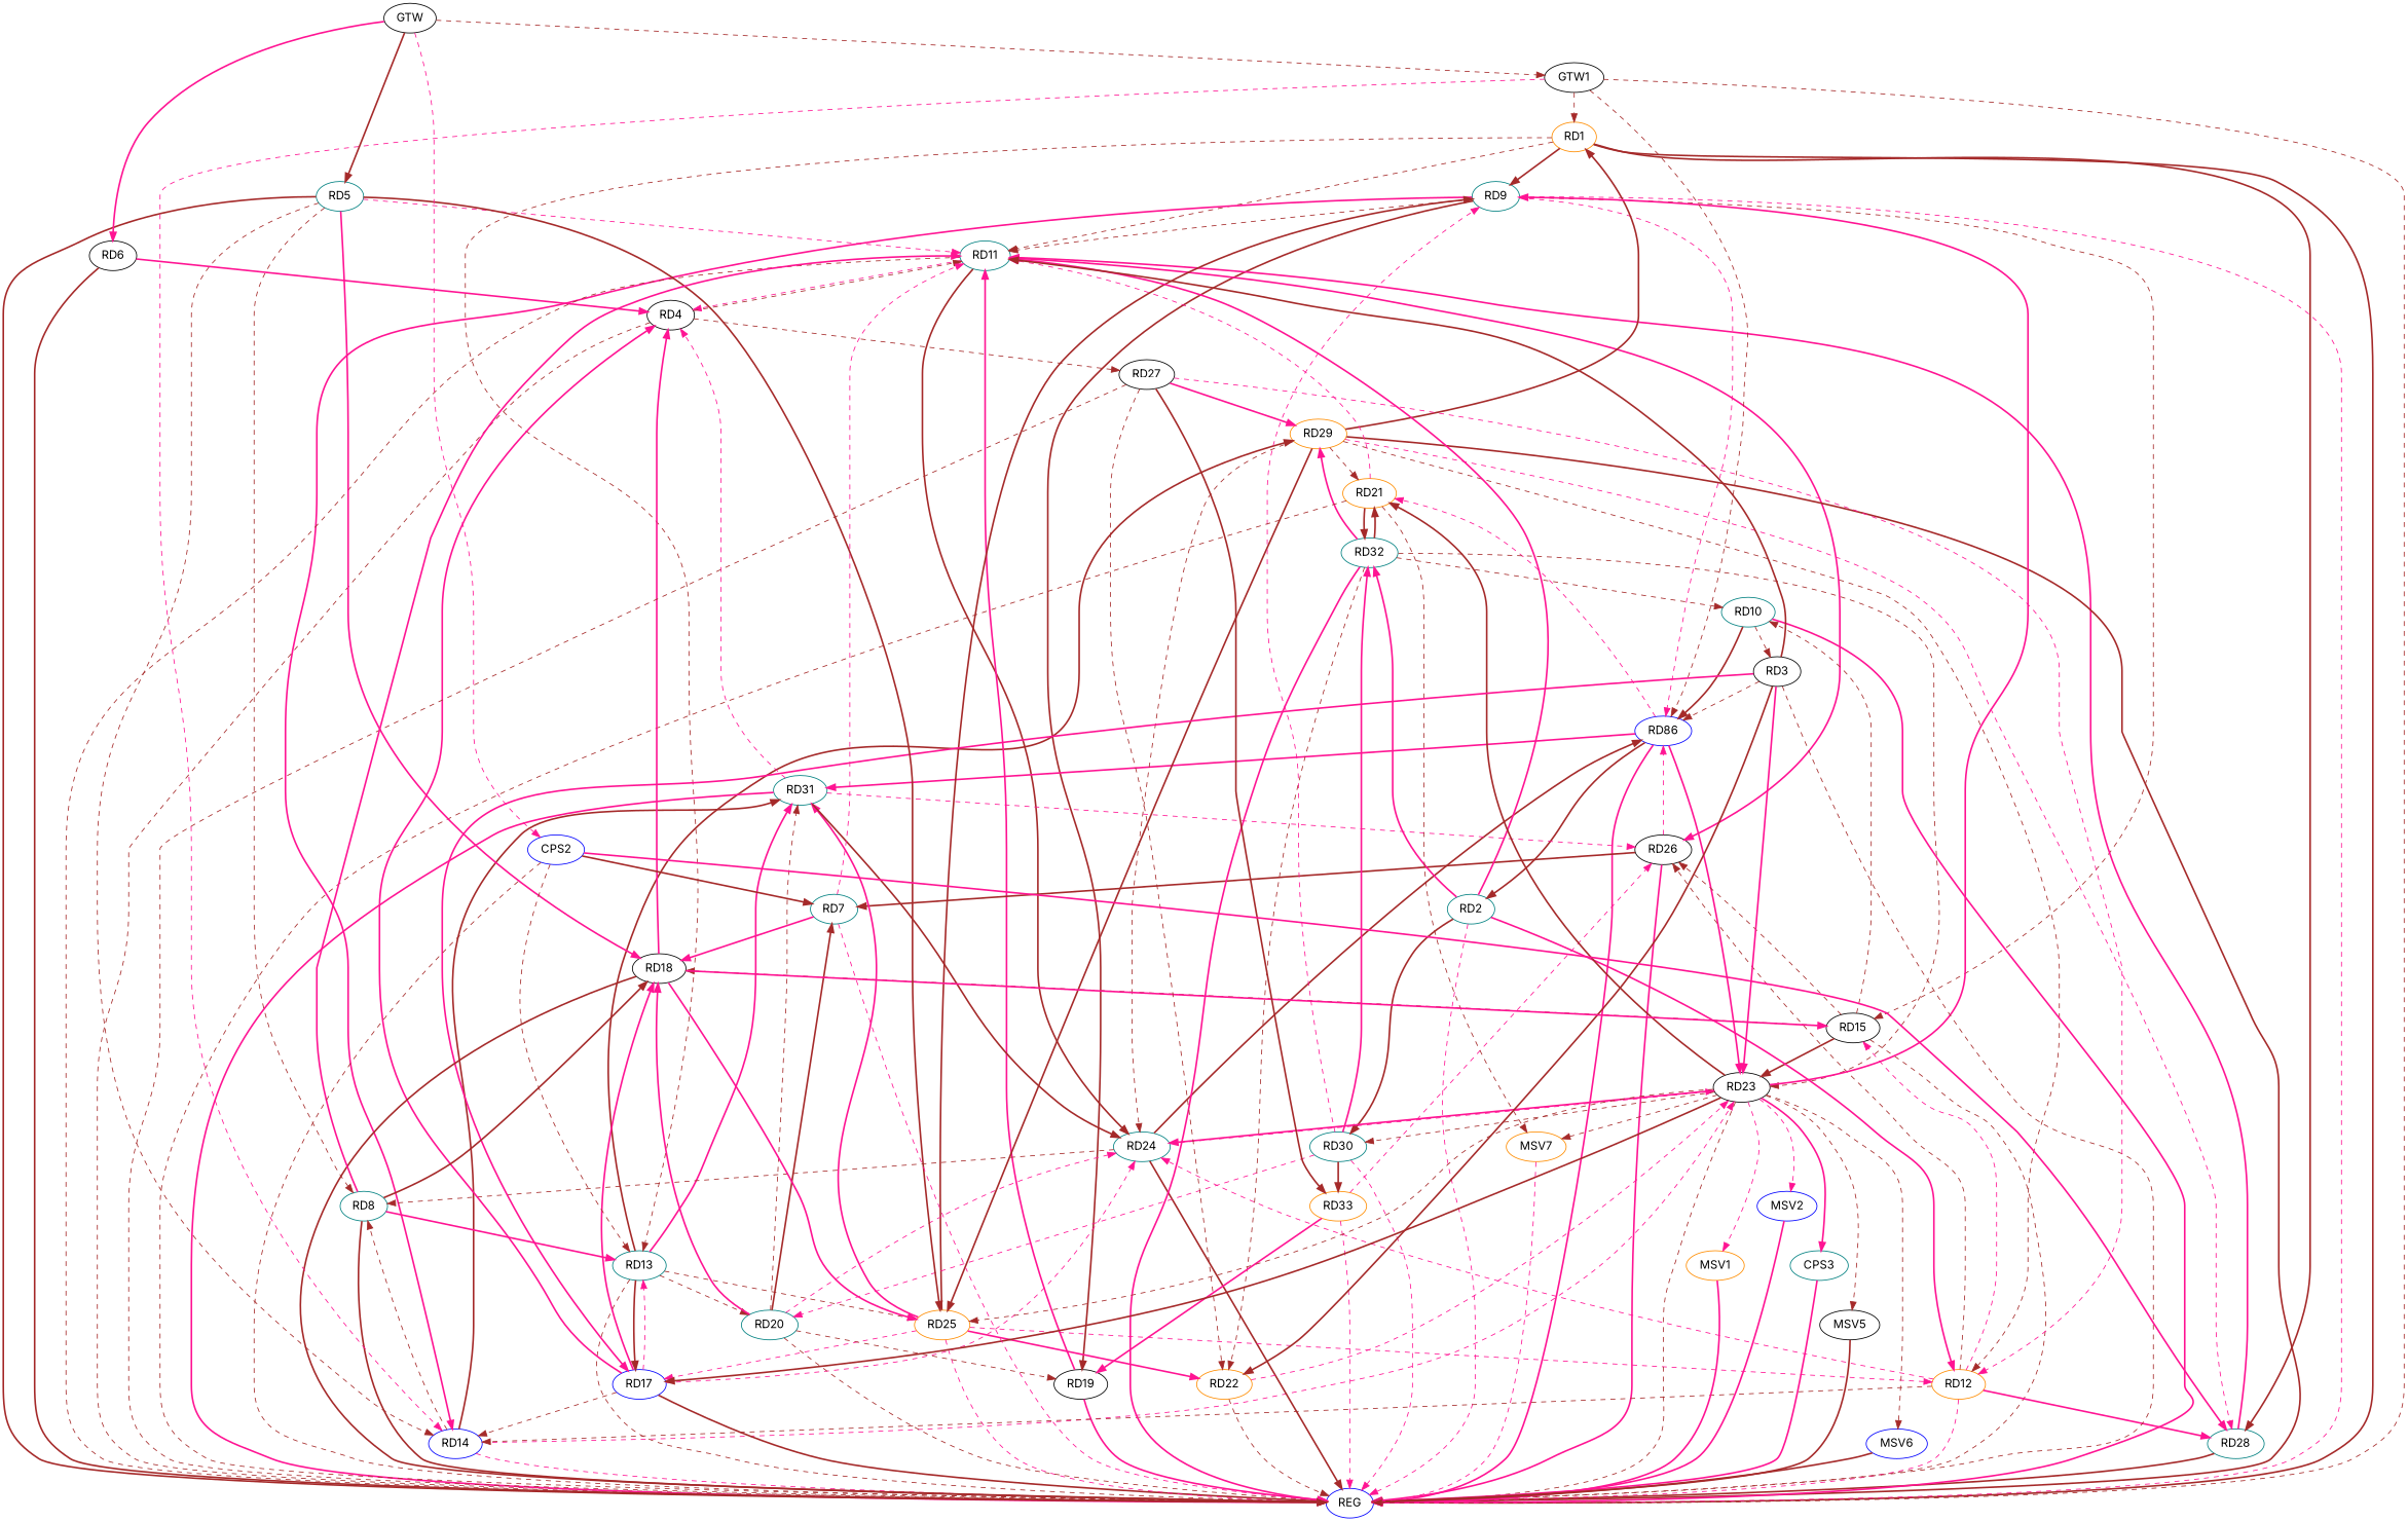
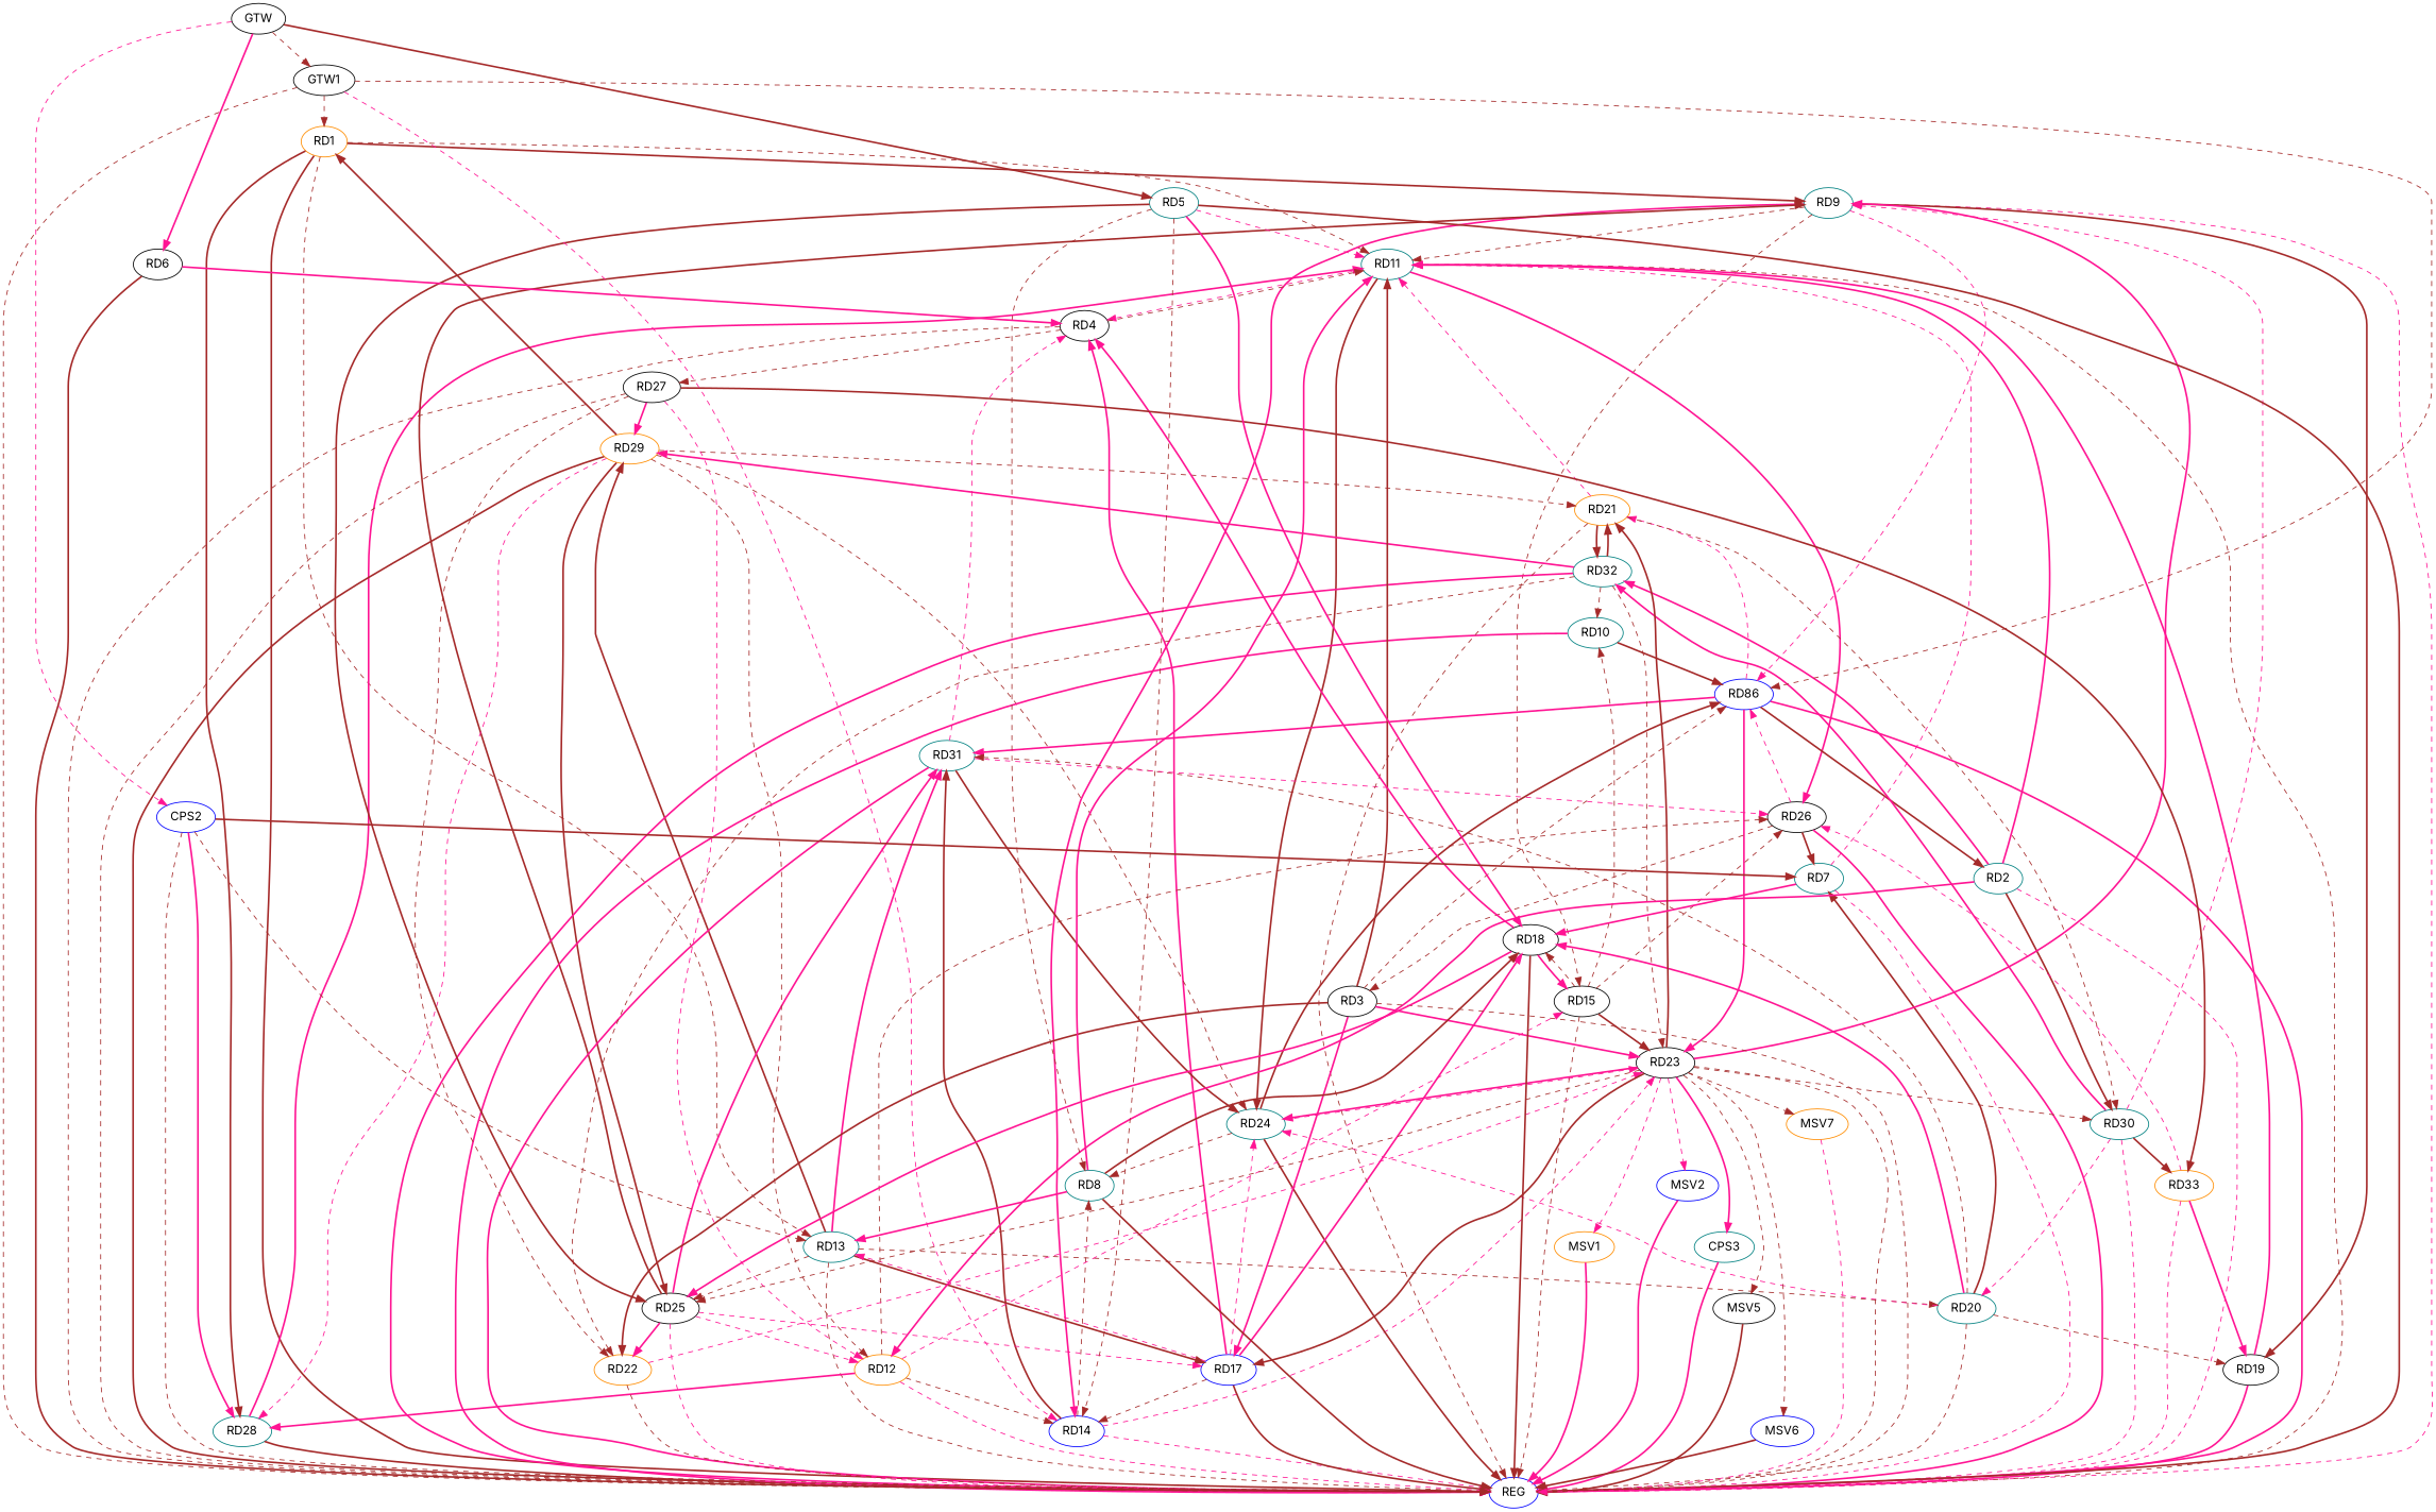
  strict digraph {
    fontname=Inter
    node [color=teal fontname=Inter]
    edge [color=brown fontname=Inter style=dashed]
    n1 [color=darkorange label=RD1]
    n2 [label=RD9]
    n3 [label=RD11]
    n4 [label=RD13]
    n5 [label=RD28]
    n6 [color=blue label=REG]
    n7 [color=blue label=RD86]
    n8 [color=blue label=RD14]
    n9 [color=black label=RD15]
    n10 [color=black label=RD19]
    n11 [color=black label=RD4]
    n12 [label=RD24]
    n13 [color=black label=RD26]
    n14 [color=blue label=RD17]
-   n15 [color=darkorange label=RD25]
+   n15 [color=black label=RD25]
    n16 [label=RD20]
    n17 [color=darkorange label=RD29]
    n18 [label=RD31]
    n19 [label=RD2]
    n20 [color=darkorange label=RD12]
    n21 [label=RD30]
    n22 [label=RD32]
    n23 [color=darkorange label=RD33]
    n24 [color=darkorange label=RD22]
    n25 [color=black label=RD23]
    n26 [label=RD10]
    n27 [color=darkorange label=RD21]
    n28 [color=black label=RD3]
    n29 [color=black label=RD18]
    n30 [color=darkorange label=MSV1]
    n31 [color=blue label=MSV2]
    n32 [label=CPS3]
    n33 [color=black label=MSV5]
    n34 [color=blue label=MSV6]
    n35 [color=darkorange label=MSV7]
    n36 [color=black label=RD27]
    n37 [label=RD5]
    n38 [label=RD8]
    n39 [color=black label=RD6]
    n40 [label=RD7]
    n41 [color=black label=GTW1]
    n42 [color=blue label=CPS2]
    n43 [color=black label=GTW]
    n1 -> n2 [style=bold]
    n1 -> n3
    n1 -> n4
    n1 -> n5 [style=bold]
    n1 -> n6 [style=bold]
    n2 -> n3
    n2 -> n6 [color=deeppink]
    n2 -> n7 [color=deeppink]
    n2 -> n8 [color=deeppink style=bold]
    n2 -> n9
    n2 -> n10 [style=bold]
    n3 -> n6
    n3 -> n11 [color=deeppink]
    n3 -> n12 [style=bold]
    n3 -> n13 [color=deeppink style=bold]
    n4 -> n6
    n4 -> n14 [style=bold]
    n4 -> n15
    n4 -> n16
    n4 -> n17 [style=bold]
    n4 -> n18 [color=deeppink style=bold]
    n5 -> n3 [color=deeppink style=bold]
    n5 -> n6 [style=bold]
    n7 -> n6 [color=deeppink style=bold]
    n7 -> n18 [color=deeppink style=bold]
    n7 -> n19 [style=bold]
    n7 -> n25 [color=deeppink style=bold]
    n7 -> n27 [color=deeppink]
    n8 -> n6 [color=deeppink]
    n8 -> n18 [style=bold]
    n8 -> n25 [color=deeppink]
    n8 -> n38
    n9 -> n6
    n9 -> n13
    n9 -> n25 [style=bold]
    n9 -> n26
    n9 -> n29
    n10 -> n3 [color=deeppink style=bold]
    n10 -> n6 [color=deeppink style=bold]
    n11 -> n3
    n11 -> n6
    n11 -> n36
    n12 -> n6 [style=bold]
    n12 -> n7 [style=bold]
    n12 -> n25 [color=deeppink]
    n12 -> n38
    n13 -> n6 [color=deeppink style=bold]
    n13 -> n7 [color=deeppink]
-   n26 -> n28
+   n13 -> n28
    n13 -> n40 [style=bold]
    n14 -> n4 [color=deeppink]
    n14 -> n6 [style=bold]
    n14 -> n8
    n14 -> n11 [color=deeppink style=bold]
    n14 -> n12 [color=deeppink]
    n14 -> n29 [color=deeppink style=bold]
    n15 -> n2 [style=bold]
    n15 -> n6 [color=deeppink]
    n15 -> n14 [color=deeppink]
    n15 -> n18 [color=deeppink style=bold]
    n15 -> n20 [color=deeppink]
    n15 -> n24 [color=deeppink style=bold]
    n16 -> n6
    n16 -> n10
    n16 -> n12 [color=deeppink]
    n16 -> n18
    n16 -> n29 [color=deeppink style=bold]
    n16 -> n40 [style=bold]
    n17 -> n1 [style=bold]
    n17 -> n5 [color=deeppink]
    n17 -> n6 [style=bold]
    n17 -> n12
    n17 -> n15 [style=bold]
    n17 -> n20
    n17 -> n27
    n18 -> n6 [color=deeppink style=bold]
    n18 -> n11 [color=deeppink]
    n18 -> n12 [style=bold]
    n18 -> n13 [color=deeppink]
    n19 -> n3 [color=deeppink style=bold]
    n19 -> n6 [color=deeppink]
    n19 -> n20 [color=deeppink style=bold]
    n19 -> n21 [style=bold]
    n19 -> n22 [color=deeppink style=bold]
    n20 -> n5 [color=deeppink style=bold]
    n20 -> n6 [color=deeppink]
    n20 -> n8
    n20 -> n9 [color=deeppink]
-   n20 -> n12 [color=deeppink]
    n20 -> n13
    n21 -> n2 [color=deeppink]
    n21 -> n6 [color=deeppink]
    n21 -> n16 [color=deeppink]
    n21 -> n22 [color=deeppink style=bold]
    n21 -> n23 [style=bold]
    n22 -> n6 [color=deeppink style=bold]
    n22 -> n17 [color=deeppink style=bold]
    n22 -> n24
    n22 -> n25
    n22 -> n26
    n22 -> n27 [style=bold]
    n23 -> n6 [color=deeppink]
    n23 -> n10 [color=deeppink style=bold]
    n23 -> n13 [color=deeppink]
    n24 -> n6
    n24 -> n25 [color=deeppink]
    n25 -> n2 [color=deeppink style=bold]
    n25 -> n6
    n25 -> n12 [color=deeppink style=bold]
    n25 -> n14 [style=bold]
    n25 -> n15
    n25 -> n21
    n25 -> n27 [style=bold]
    n25 -> n30 [color=deeppink]
    n25 -> n31 [color=deeppink]
    n25 -> n32 [color=deeppink style=bold]
    n25 -> n33
    n25 -> n34
    n25 -> n35
    n26 -> n6 [color=deeppink style=bold]
    n26 -> n7 [style=bold]
    n27 -> n3 [color=deeppink]
    n27 -> n6
-   n27 -> n35
+   n27 -> n21
    n27 -> n22 [style=bold]
    n28 -> n3 [style=bold]
    n28 -> n6
    n28 -> n7
    n28 -> n14 [color=deeppink style=bold]
    n28 -> n24 [style=bold]
    n28 -> n25 [color=deeppink style=bold]
    n29 -> n6 [style=bold]
    n29 -> n9 [color=deeppink style=bold]
    n29 -> n11 [color=deeppink style=bold]
    n29 -> n15 [color=deeppink style=bold]
    n30 -> n6 [color=deeppink style=bold]
    n31 -> n6 [color=deeppink style=bold]
    n32 -> n6 [color=deeppink style=bold]
    n33 -> n6 [style=bold]
    n34 -> n6 [style=bold]
    n35 -> n6 [color=deeppink]
    n36 -> n6
    n36 -> n17 [color=deeppink style=bold]
    n36 -> n20 [color=deeppink]
    n36 -> n23 [style=bold]
    n36 -> n24
    n37 -> n3 [color=deeppink]
    n37 -> n6 [style=bold]
    n37 -> n8
    n37 -> n15 [style=bold]
    n37 -> n29 [color=deeppink style=bold]
    n37 -> n38
    n38 -> n3 [color=deeppink style=bold]
    n38 -> n4 [color=deeppink style=bold]
    n38 -> n6 [style=bold]
    n38 -> n29 [style=bold]
    n39 -> n6 [style=bold]
    n39 -> n11 [color=deeppink style=bold]
    n40 -> n3 [color=deeppink]
    n40 -> n6 [color=deeppink]
    n40 -> n29 [color=deeppink style=bold]
    n41 -> n1
    n41 -> n6
    n41 -> n7
    n41 -> n8 [color=deeppink]
    n42 -> n4
    n42 -> n5 [color=deeppink style=bold]
    n42 -> n6
    n42 -> n40 [style=bold]
    n43 -> n37 [style=bold]
    n43 -> n39 [color=deeppink style=bold]
    n43 -> n41
    n43 -> n42 [color=deeppink]
  }
